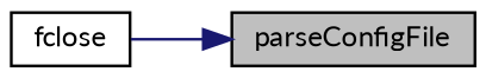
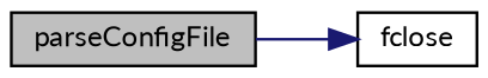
  digraph {
    rankdir=LR
    fontname=Lato
    node [color=black fontname=Lato fontsize=10 shape=record style=filled]
    n1 [fillcolor=grey75 fontcolor=black height=0.2 label=parseConfigFile width=0.4]
    n2 [fillcolor=white height=0.2 label=fclose width=0.4]
-   n2 -> n1 [color=midnightblue fontname=Lato fontsize=10 labelfontname=Helvetica labelfontsize=10 style=solid]
+   n1 -> n2 [color=midnightblue fontname=Lato fontsize=10 labelfontname=Helvetica labelfontsize=10 style=solid]
  }
